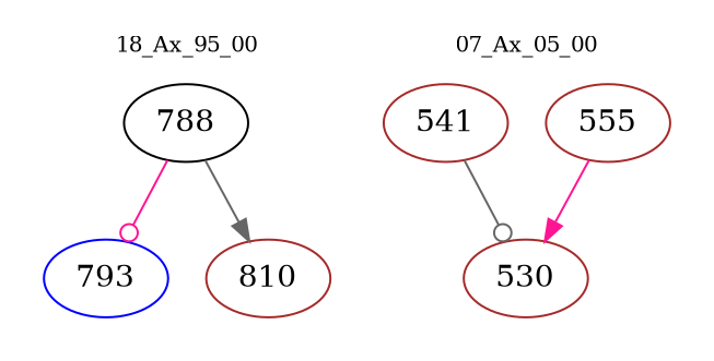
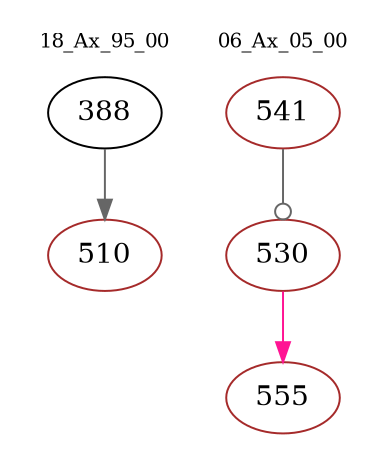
  digraph {
    node [color=brown]
    edge [arrowhead=odot color=deeppink]
-   n1 [color=black label=788]
-   n2 [color=blue label=793]
-   n3 [label=810]
+   n1 [color=black label=388]
+   n3 [label=510]
    n4 [label=530]
    n5 [label=555]
    n6 [label=541]
    subgraph cluster_1 {
      color=white
      fontsize=10
      label="18_Ax_95_00"
      n1
-     n2
      n3
    }
    subgraph cluster_2 {
      color=white
      fontsize=10
-     label="07_Ax_05_00"
+     label="06_Ax_05_00"
      n4
      n5
      n6
    }
-   n1 -> n2
    n1 -> n3 [arrowhead=normal color=gray40]
-   n5 -> n4 [arrowhead=normal]
+   n4 -> n5 [arrowhead=normal]
    n6 -> n4 [color=gray40]
  }
